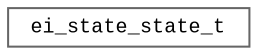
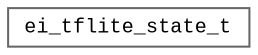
  digraph {
    rankdir=LR
    fontname="Liberation Mono"
-   n1 [color=grey40 fillcolor=white fontname="Liberation Mono" fontsize=10 height=0.2 label=ei_state_state_t shape=box style=filled width=0.4]
+   n1 [color=grey40 fillcolor=white fontname="Liberation Mono" fontsize=10 height=0.2 label=ei_tflite_state_t shape=box style=filled width=0.4]
  }
